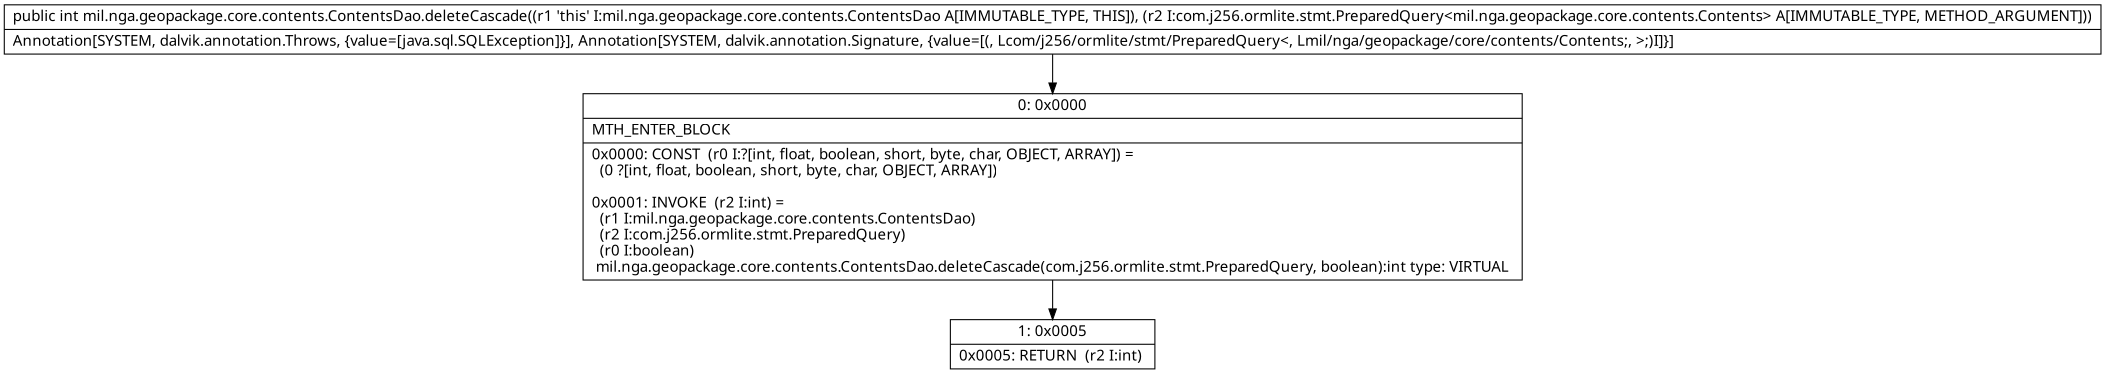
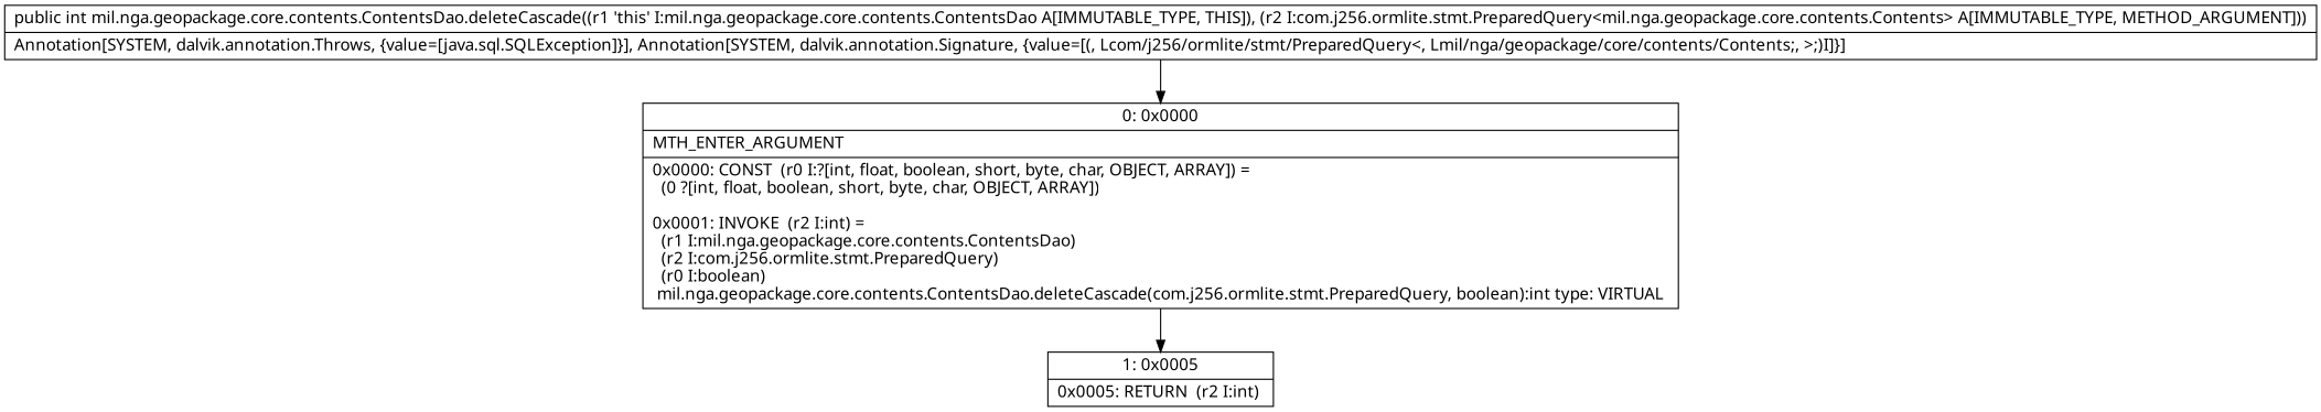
  digraph {
    fontname="Noto Sans"
    node [shape=record fontname="Noto Sans"]
    edge [fontname="Noto Sans"]
-   n1 [label="{0\:\ 0x0000|MTH_ENTER_BLOCK\l|0x0000: CONST  (r0 I:?[int, float, boolean, short, byte, char, OBJECT, ARRAY]) = \l  (0 ?[int, float, boolean, short, byte, char, OBJECT, ARRAY])\l \l0x0001: INVOKE  (r2 I:int) = \l  (r1 I:mil.nga.geopackage.core.contents.ContentsDao)\l  (r2 I:com.j256.ormlite.stmt.PreparedQuery)\l  (r0 I:boolean)\l mil.nga.geopackage.core.contents.ContentsDao.deleteCascade(com.j256.ormlite.stmt.PreparedQuery, boolean):int type: VIRTUAL \l}"]
+   n1 [label="{0\:\ 0x0000|MTH_ENTER_ARGUMENT\l|0x0000: CONST  (r0 I:?[int, float, boolean, short, byte, char, OBJECT, ARRAY]) = \l  (0 ?[int, float, boolean, short, byte, char, OBJECT, ARRAY])\l \l0x0001: INVOKE  (r2 I:int) = \l  (r1 I:mil.nga.geopackage.core.contents.ContentsDao)\l  (r2 I:com.j256.ormlite.stmt.PreparedQuery)\l  (r0 I:boolean)\l mil.nga.geopackage.core.contents.ContentsDao.deleteCascade(com.j256.ormlite.stmt.PreparedQuery, boolean):int type: VIRTUAL \l}"]
    n2 [label="{1\:\ 0x0005|0x0005: RETURN  (r2 I:int) \l}"]
    n3 [label="{public int mil.nga.geopackage.core.contents.ContentsDao.deleteCascade((r1 'this' I:mil.nga.geopackage.core.contents.ContentsDao A[IMMUTABLE_TYPE, THIS]), (r2 I:com.j256.ormlite.stmt.PreparedQuery\<mil.nga.geopackage.core.contents.Contents\> A[IMMUTABLE_TYPE, METHOD_ARGUMENT]))  | Annotation[SYSTEM, dalvik.annotation.Throws, \{value=[java.sql.SQLException]\}], Annotation[SYSTEM, dalvik.annotation.Signature, \{value=[(, Lcom\/j256\/ormlite\/stmt\/PreparedQuery\<, Lmil\/nga\/geopackage\/core\/contents\/Contents;, \>;)I]\}]\l}"]
    n1 -> n2
    n3 -> n1
  }
